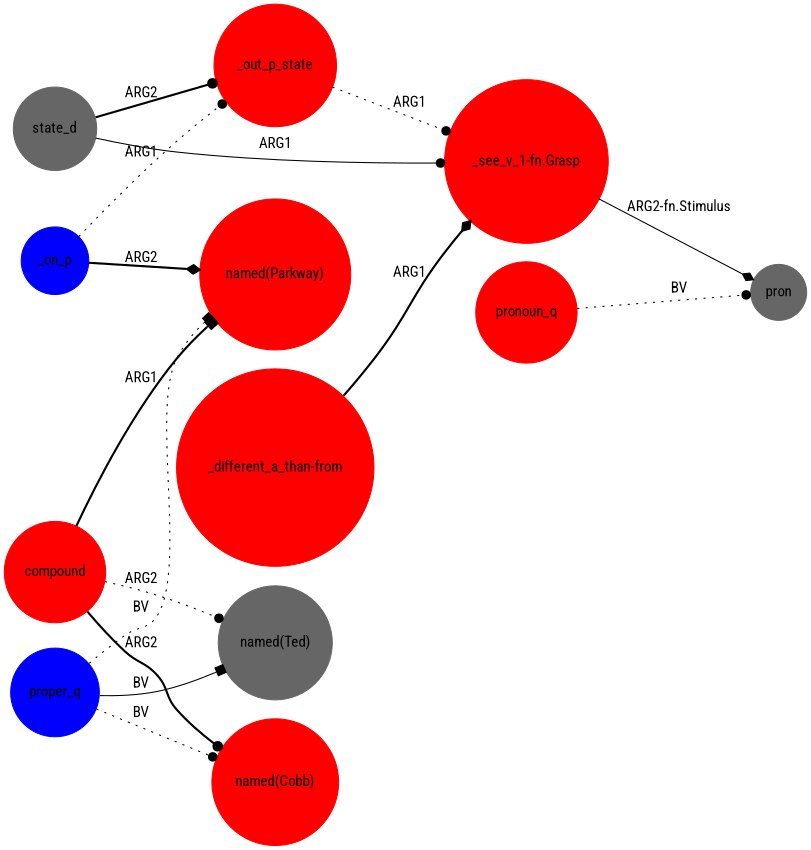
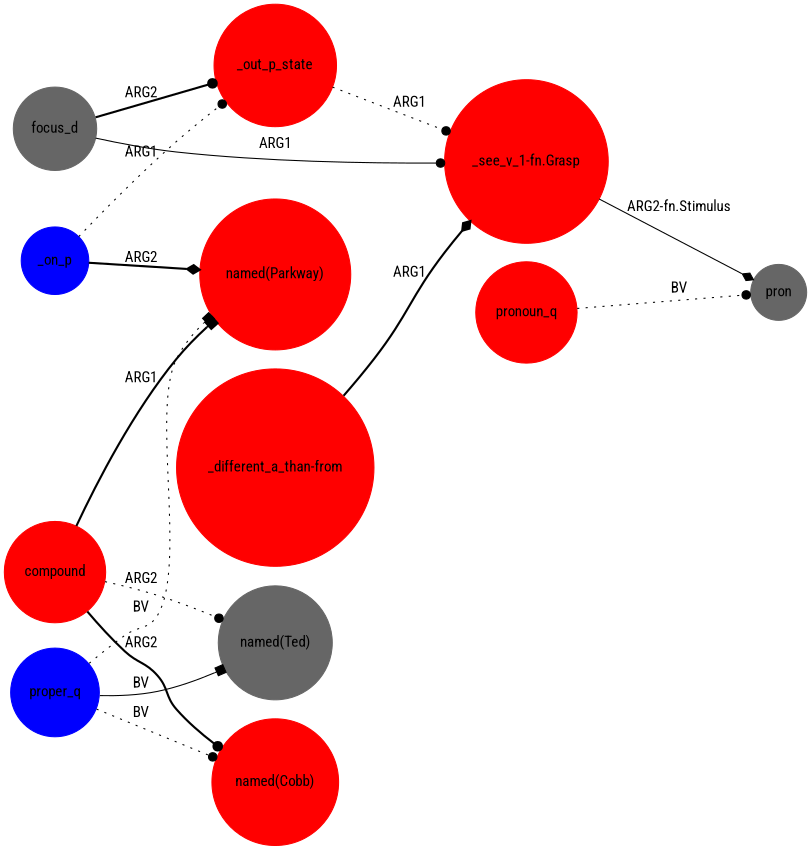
  digraph {
    fontname="Roboto Condensed"
    rankdir=LR
    node [color=red fontname="Roboto Condensed" shape=circle style=filled]
    edge [arrowhead=dot fontname="Roboto Condensed" style=dotted]
    compound
    "named(Parkway)"
    "named(Ted)" [color=gray40]
    "named(Cobb)"
    _on_p [color=blue]
    _out_p_state
    "_see_v_1-fn.Grasp"
-   focus_d [color=gray40 label=state_d]
+   focus_d [color=gray40]
    pron [color=gray40]
    pronoun_q
    proper_q [color=blue]
    "_different_a_than-from"
    compound -> "named(Parkway)" [arrowhead=box label=ARG1 style=bold]
    compound -> "named(Ted)" [label=ARG2]
    compound -> "named(Cobb)" [label=ARG2 style=bold]
    _on_p -> "named(Parkway)" [arrowhead=diamond label=ARG2 style=bold]
    _on_p -> _out_p_state [label=ARG1]
    _out_p_state -> "_see_v_1-fn.Grasp" [label=ARG1]
    "_see_v_1-fn.Grasp" -> pron [arrowhead=diamond label="ARG2-fn.Stimulus" style=solid]
    focus_d -> _out_p_state [label=ARG2 style=bold]
    focus_d -> "_see_v_1-fn.Grasp" [label=ARG1 style=solid]
    pronoun_q -> pron [label=BV]
    proper_q -> "named(Parkway)" [arrowhead=box label=BV]
    proper_q -> "named(Ted)" [arrowhead=box label=BV style=solid]
    proper_q -> "named(Cobb)" [label=BV]
    "_different_a_than-from" -> "_see_v_1-fn.Grasp" [arrowhead=diamond label=ARG1 style=bold]
  }
